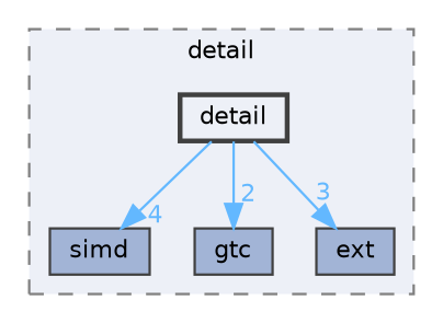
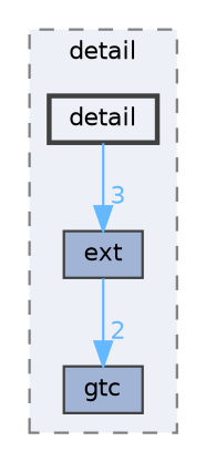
  digraph {
    compound=true
    node [color=grey25 fillcolor="#a2b4d6" fontname=Helvetica fontsize=10 shape=box style=filled]
    edge [color=steelblue1 fontcolor=steelblue1 fontname=Helvetica fontsize=10 labeldistance=1.5 labelfontname=Helvetica labelfontsize=10]
-   n1 [height=0.2 label=simd width=0.4]
    n2 [height=0.2 label=gtc width=0.4]
    n3 [height=0.2 label=ext width=0.4]
    n4 [fillcolor="#edf0f7" height=0.2 label=detail style="filled,bold" width=0.4]
    subgraph cluster_1 {
      bgcolor="#edf0f7"
      fontname=Helvetica
      fontsize=10
      label=detail
      pencolor=grey50
      style="filled,dashed"
-     n1
      n2
      n3
      n4
    }
-   n4 -> n1 [headlabel=4]
-   n4 -> n2 [headlabel=2]
+   n3 -> n2 [headlabel=2]
    n4 -> n3 [headlabel=3]
  }
